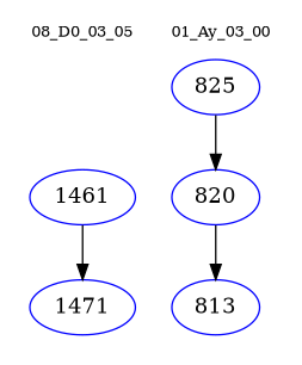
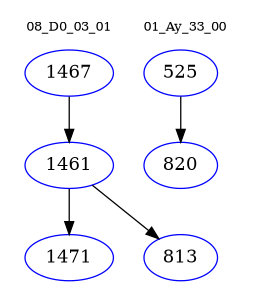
  digraph {
    node [color=blue]
    edge [color=black]
    n1 [label=820]
    n2 [label=813]
-   n3 [label=825]
+   n3 [label=525]
+   n4 [label=1467]
    n5 [label=1461]
    n6 [label=1471]
    subgraph cluster_1 {
      color=white
      fontsize=10
-     label="01_Ay_03_00"
+     label="01_Ay_33_00"
      n1
      n2
      n3
    }
    subgraph cluster_2 {
      color=white
      fontsize=10
-     label="08_D0_03_05"
+     label="08_D0_03_01"
+     n4
      n5
      n6
    }
-   n1 -> n2
+   n5 -> n2
    n3 -> n1
+   n4 -> n5
    n5 -> n6
  }
